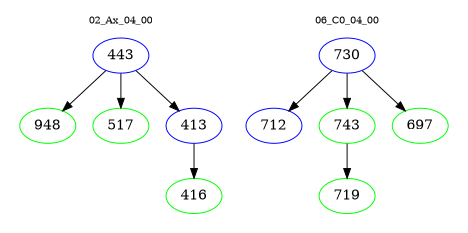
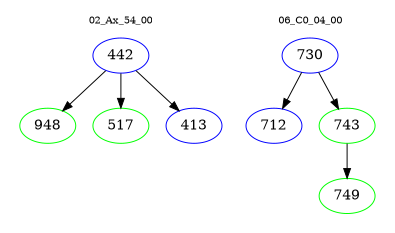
  digraph {
    node [color=green]
    edge [color=black]
-   n1 [color=blue label=443]
+   n1 [color=blue label=442]
    n2 [label=948]
    n3 [label=517]
    n4 [color=blue label=413]
-   n5 [label=416]
    n6 [color=blue label=730]
    n7 [color=blue label=712]
    n8 [label=743]
-   n9 [label=697]
-   n10 [label=719]
+   n10 [label=749]
    subgraph cluster_1 {
      color=white
      fontsize=10
-     label="02_Ax_04_00"
+     label="02_Ax_54_00"
      n1
      n2
      n3
      n4
-     n5
    }
    subgraph cluster_2 {
      color=white
      fontsize=10
      label="06_C0_04_00"
      n6
      n7
      n8
-     n9
      n10
    }
    n1 -> n2
    n1 -> n3
    n1 -> n4
-   n4 -> n5
    n6 -> n7
    n6 -> n8
-   n6 -> n9
    n8 -> n10
  }
